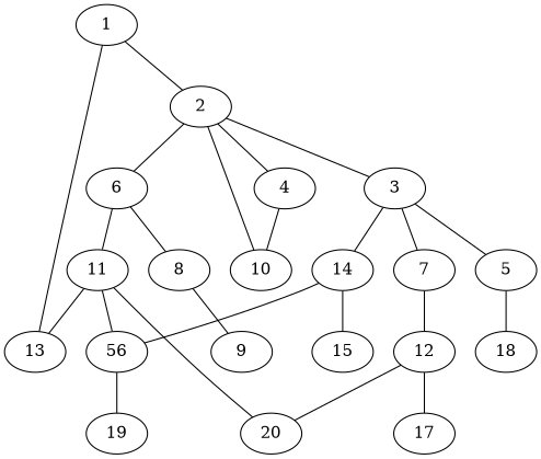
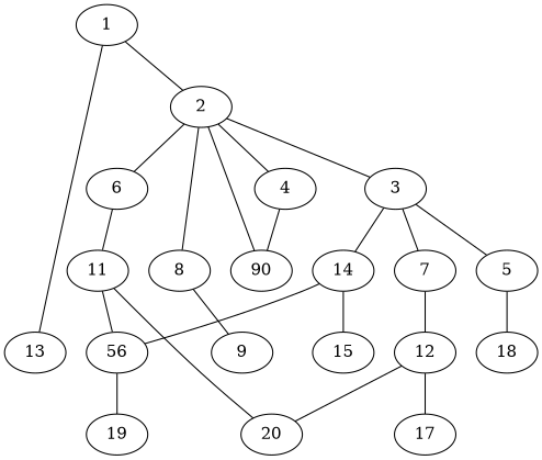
  graph {
    1
    2
    13
    3
    4
    6
-   10
+   10 [label=90]
    5
    7
    14
    8
    11
    18
    12
    n15 [label=56]
    15
    9
    20
    17
    19
    1 -- 2
    1 -- 13
    2 -- 3
    2 -- 4
    2 -- 6
    2 -- 10
    3 -- 5
    3 -- 7
    3 -- 14
    4 -- 10
-   6 -- 8
+   2 -- 8
    6 -- 11
    5 -- 18
    7 -- 12
    14 -- n15
    14 -- 15
    8 -- 9
-   11 -- 13
    11 -- n15
    11 -- 20
    12 -- 20
    12 -- 17
    n15 -- 19
  }
